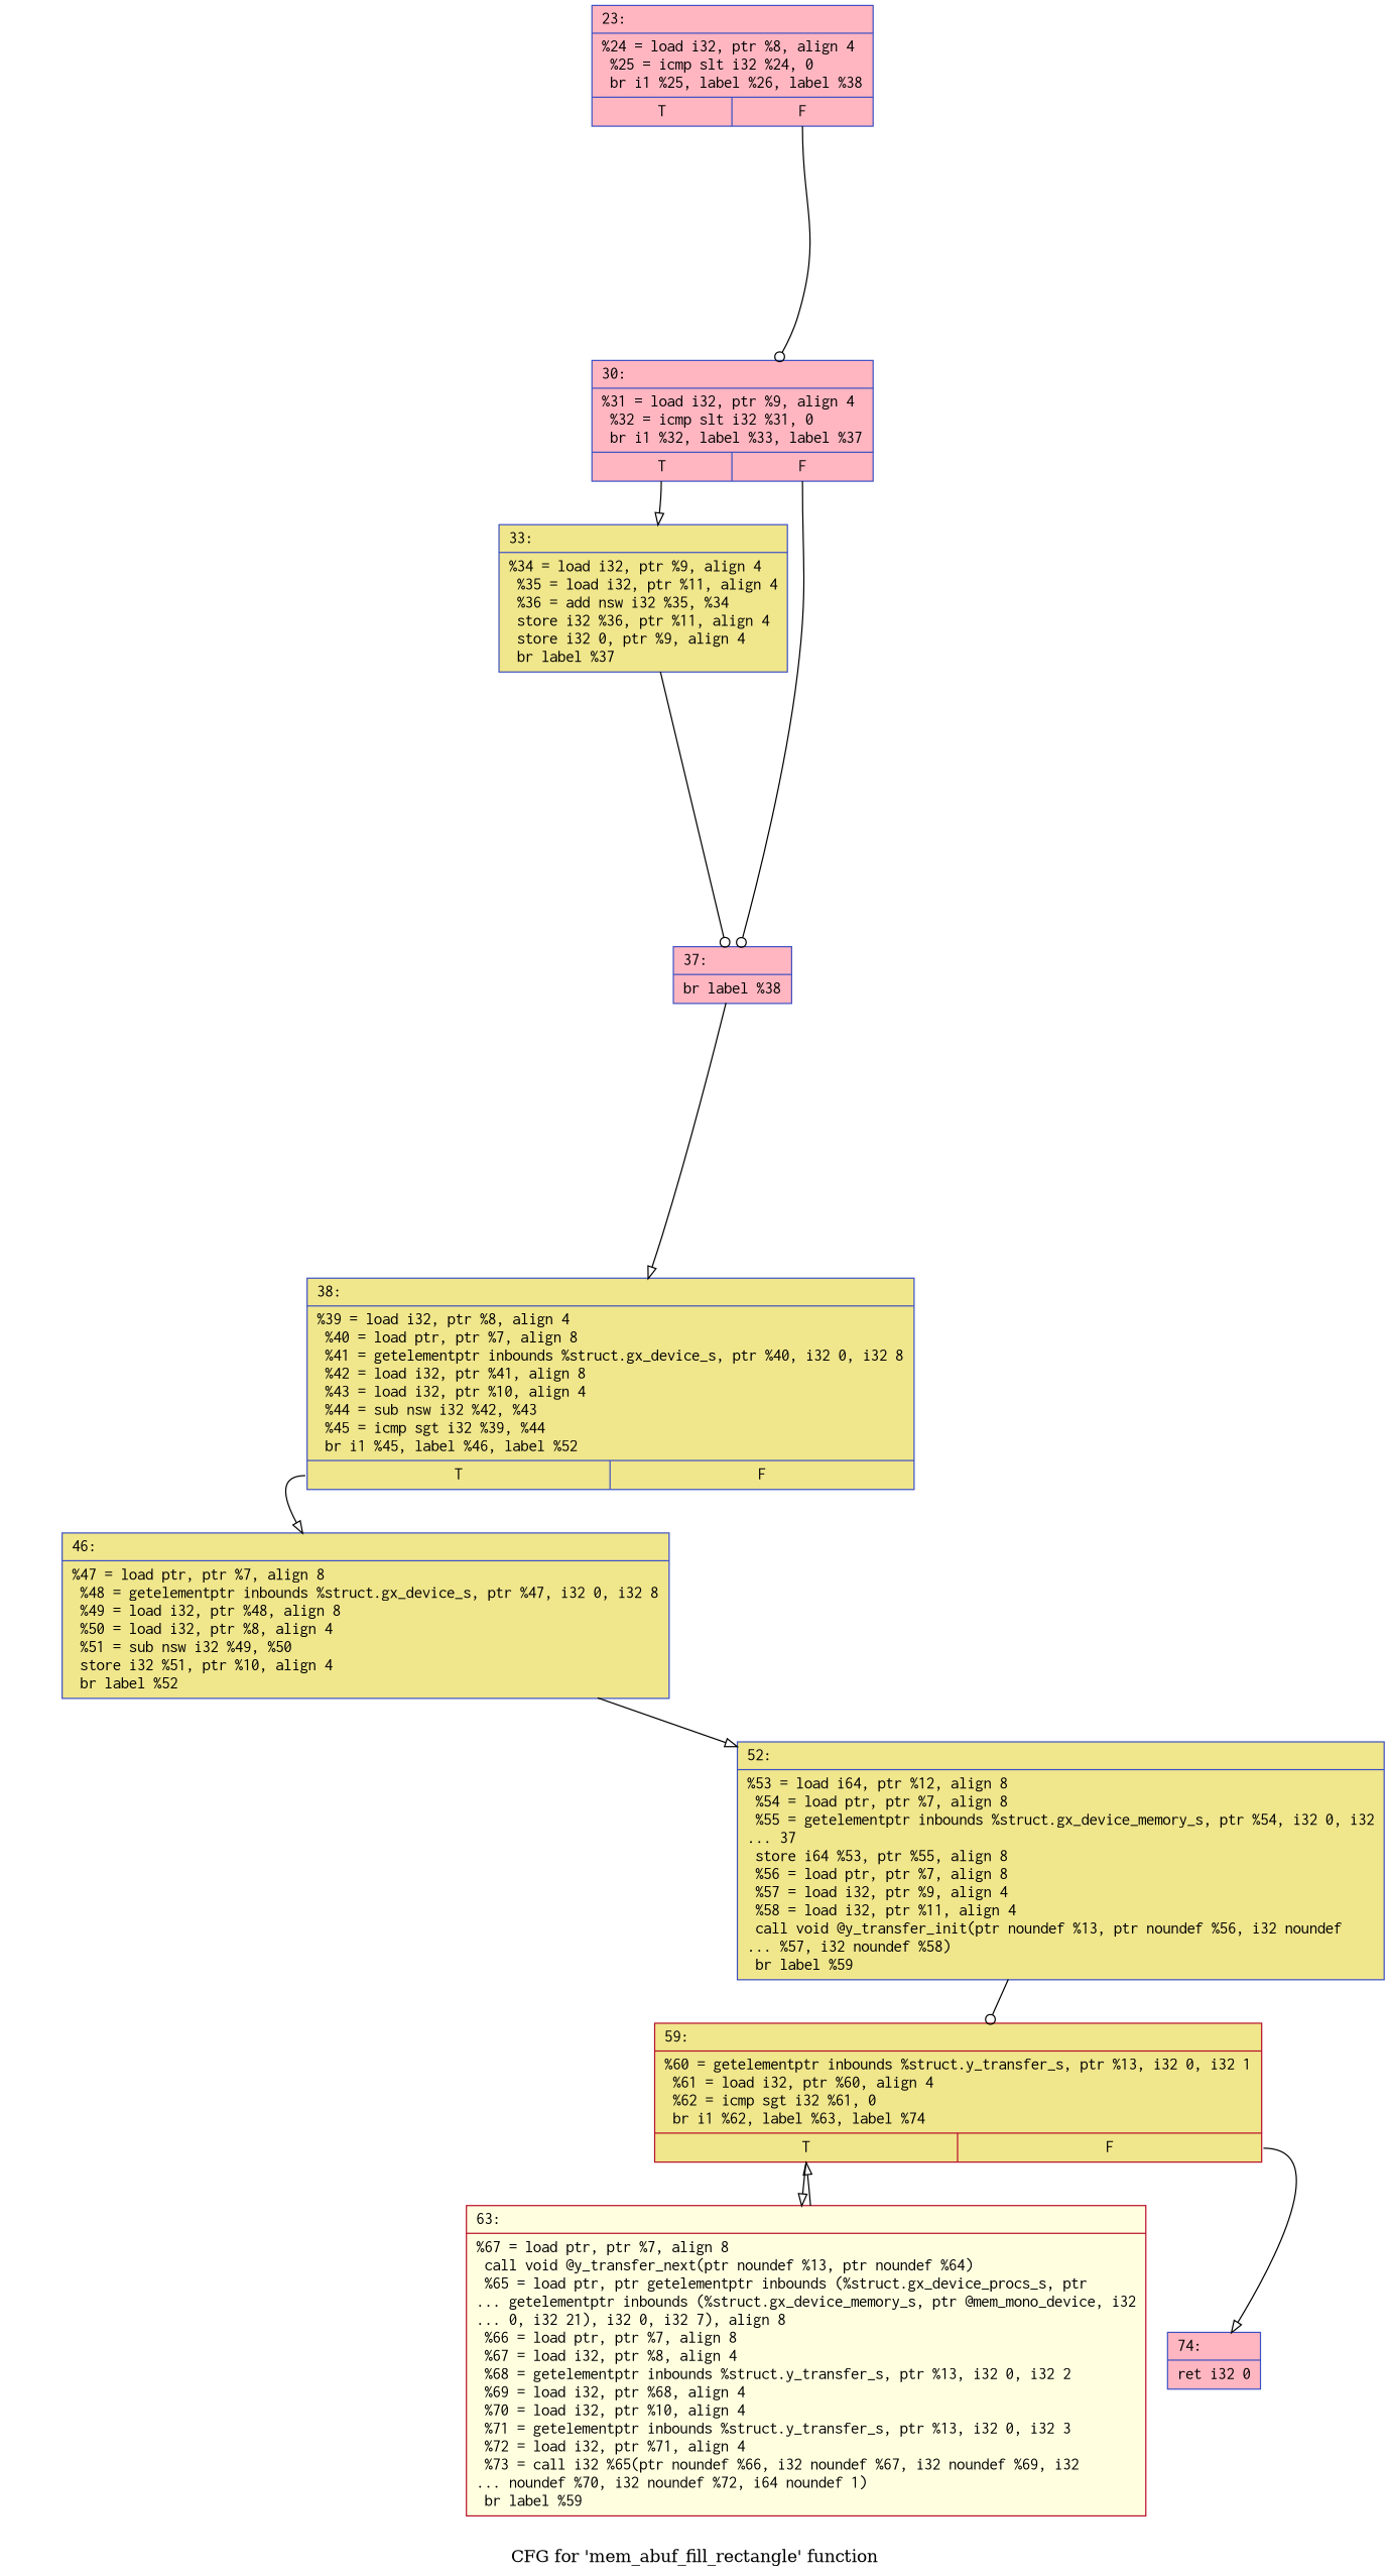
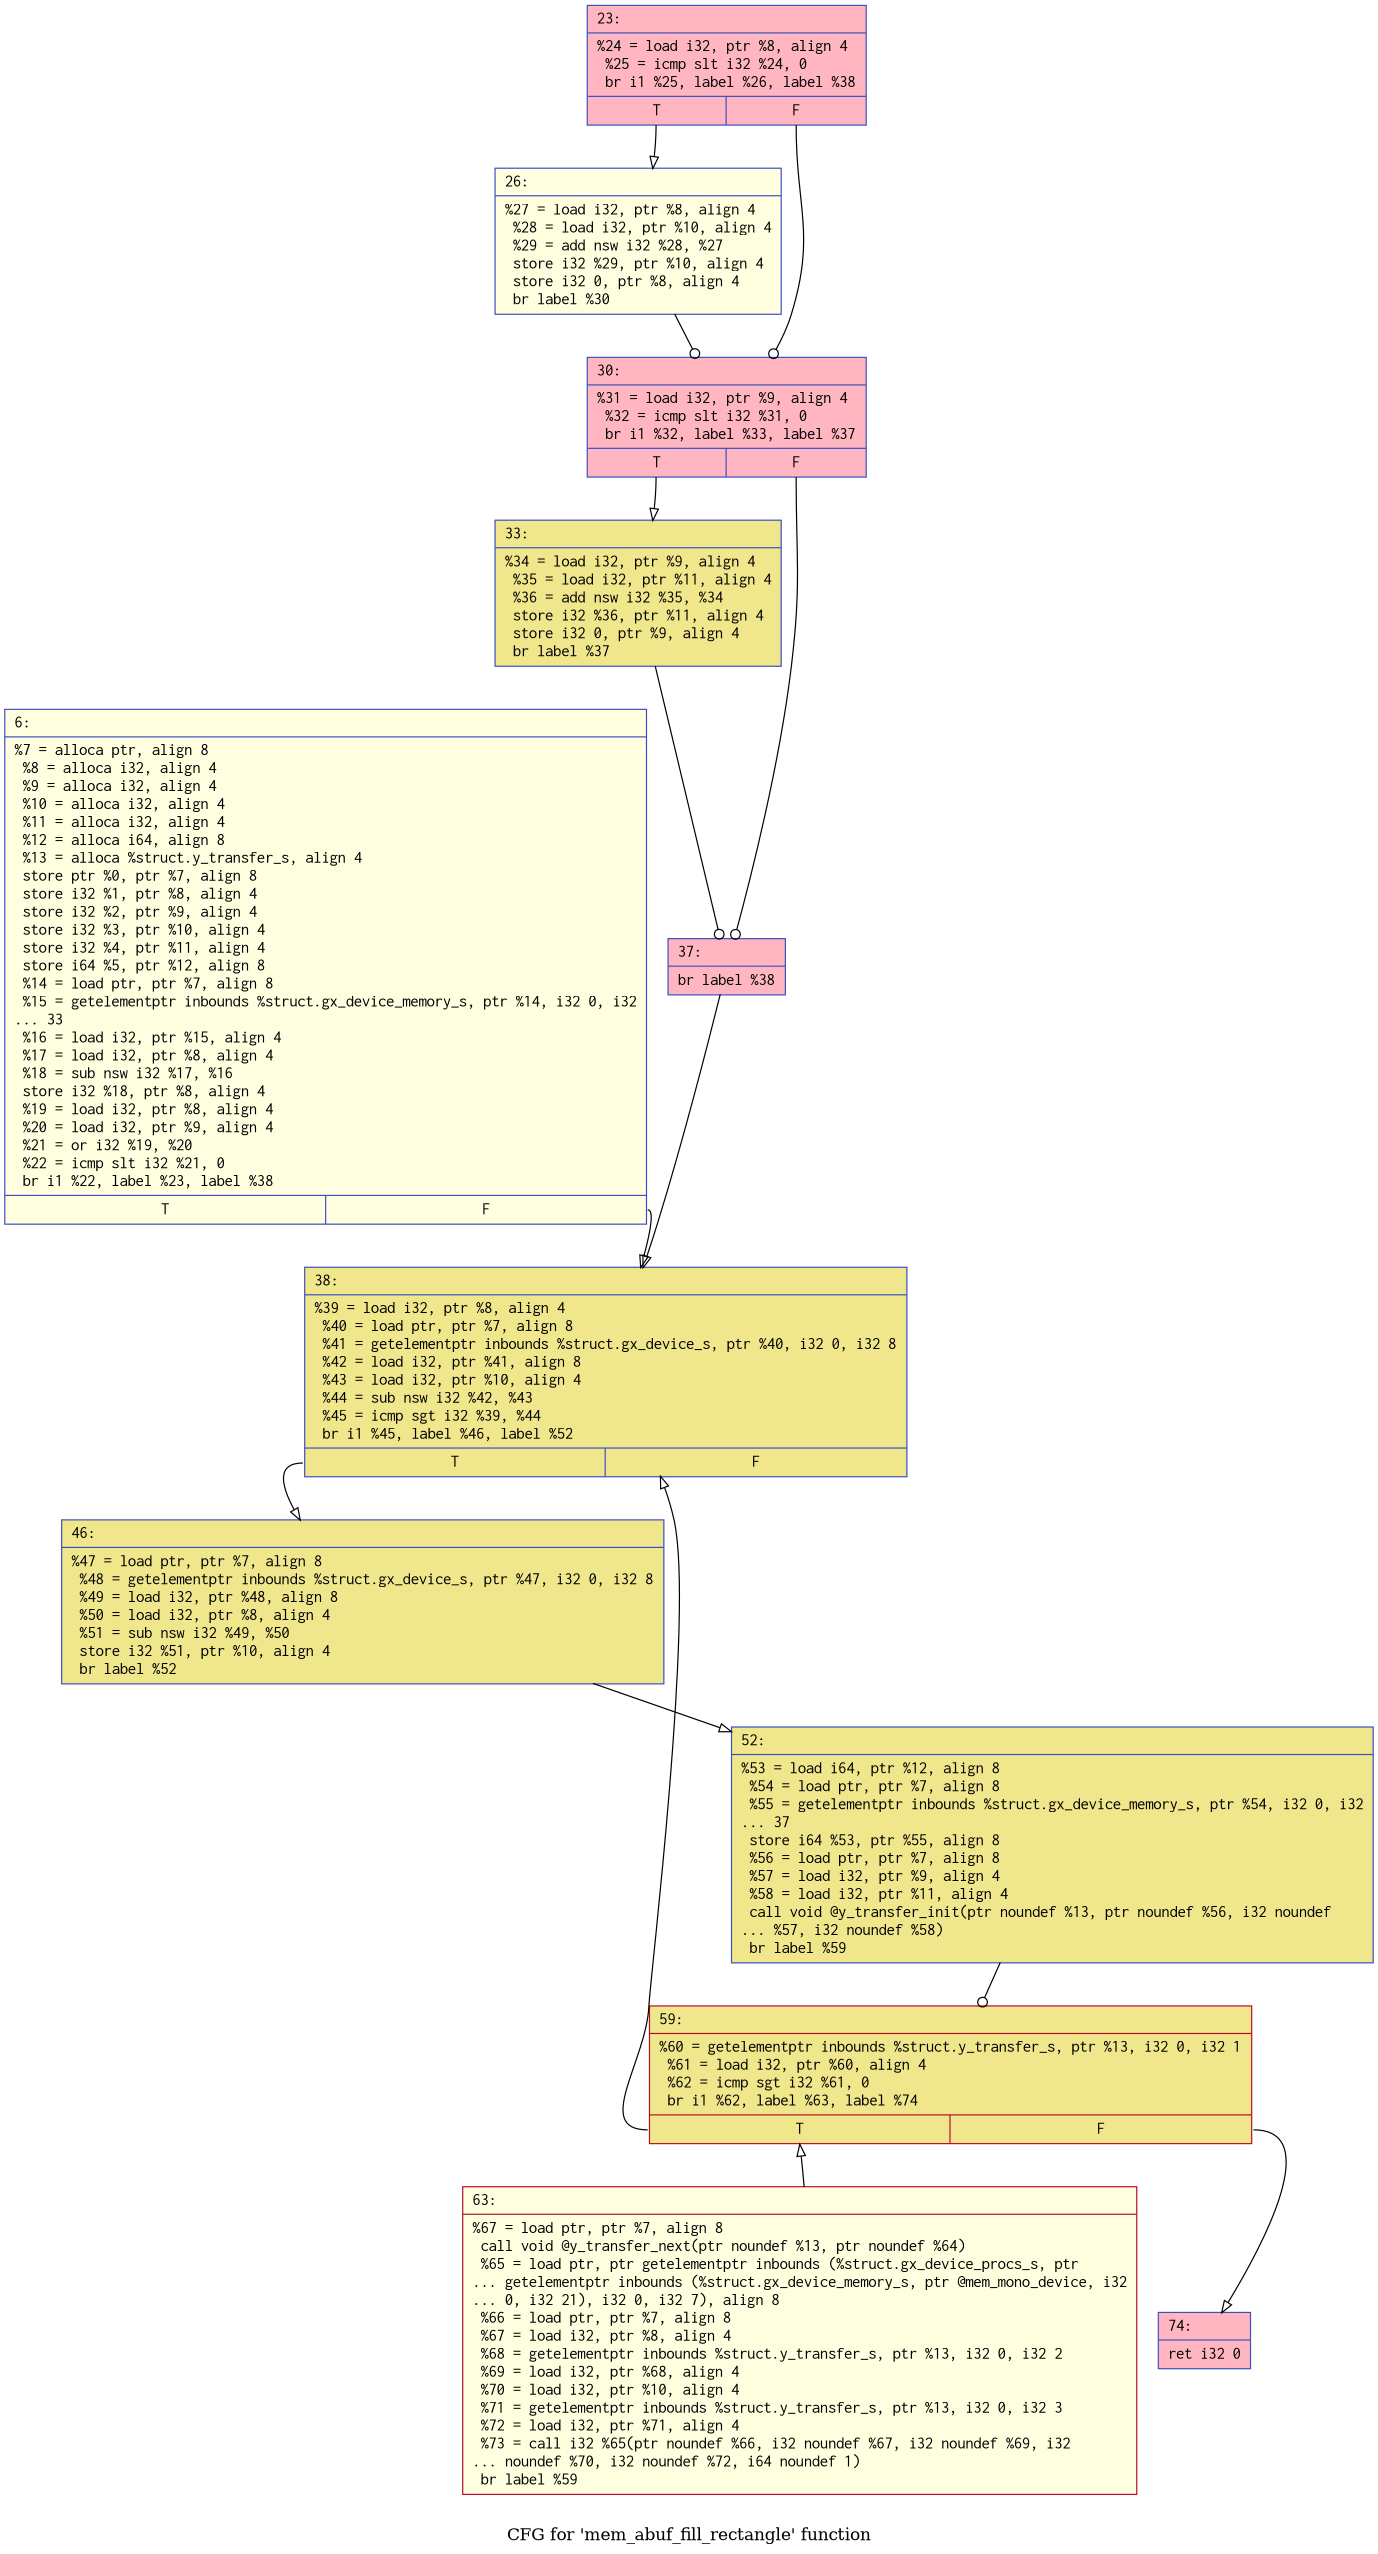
  digraph {
    label="CFG for 'mem_abuf_fill_rectangle' function"
    node [color="#3d50c3ff" fillcolor=khaki fontname=Courier shape=record style=filled]
    edge [arrowhead=onormal]
+   n1 [fillcolor=lightyellow label="{6:\l|  %7 = alloca ptr, align 8\l  %8 = alloca i32, align 4\l  %9 = alloca i32, align 4\l  %10 = alloca i32, align 4\l  %11 = alloca i32, align 4\l  %12 = alloca i64, align 8\l  %13 = alloca %struct.y_transfer_s, align 4\l  store ptr %0, ptr %7, align 8\l  store i32 %1, ptr %8, align 4\l  store i32 %2, ptr %9, align 4\l  store i32 %3, ptr %10, align 4\l  store i32 %4, ptr %11, align 4\l  store i64 %5, ptr %12, align 8\l  %14 = load ptr, ptr %7, align 8\l  %15 = getelementptr inbounds %struct.gx_device_memory_s, ptr %14, i32 0, i32\l... 33\l  %16 = load i32, ptr %15, align 4\l  %17 = load i32, ptr %8, align 4\l  %18 = sub nsw i32 %17, %16\l  store i32 %18, ptr %8, align 4\l  %19 = load i32, ptr %8, align 4\l  %20 = load i32, ptr %9, align 4\l  %21 = or i32 %19, %20\l  %22 = icmp slt i32 %21, 0\l  br i1 %22, label %23, label %38\l|{<s0>T|<s1>F}}"]
    n2 [label="{38:\l|  %39 = load i32, ptr %8, align 4\l  %40 = load ptr, ptr %7, align 8\l  %41 = getelementptr inbounds %struct.gx_device_s, ptr %40, i32 0, i32 8\l  %42 = load i32, ptr %41, align 8\l  %43 = load i32, ptr %10, align 4\l  %44 = sub nsw i32 %42, %43\l  %45 = icmp sgt i32 %39, %44\l  br i1 %45, label %46, label %52\l|{<s0>T|<s1>F}}"]
    n3 [fillcolor=lightpink label="{23:\l|  %24 = load i32, ptr %8, align 4\l  %25 = icmp slt i32 %24, 0\l  br i1 %25, label %26, label %38\l|{<s0>T|<s1>F}}"]
+   n4 [fillcolor=lightyellow label="{26:\l|  %27 = load i32, ptr %8, align 4\l  %28 = load i32, ptr %10, align 4\l  %29 = add nsw i32 %28, %27\l  store i32 %29, ptr %10, align 4\l  store i32 0, ptr %8, align 4\l  br label %30\l}"]
    n5 [fillcolor=lightpink label="{30:\l|  %31 = load i32, ptr %9, align 4\l  %32 = icmp slt i32 %31, 0\l  br i1 %32, label %33, label %37\l|{<s0>T|<s1>F}}"]
    n6 [label="{46:\l|  %47 = load ptr, ptr %7, align 8\l  %48 = getelementptr inbounds %struct.gx_device_s, ptr %47, i32 0, i32 8\l  %49 = load i32, ptr %48, align 8\l  %50 = load i32, ptr %8, align 4\l  %51 = sub nsw i32 %49, %50\l  store i32 %51, ptr %10, align 4\l  br label %52\l}"]
    n7 [label="{33:\l|  %34 = load i32, ptr %9, align 4\l  %35 = load i32, ptr %11, align 4\l  %36 = add nsw i32 %35, %34\l  store i32 %36, ptr %11, align 4\l  store i32 0, ptr %9, align 4\l  br label %37\l}"]
    n8 [fillcolor=lightpink label="{37:\l|  br label %38\l}"]
    n9 [label="{52:\l|  %53 = load i64, ptr %12, align 8\l  %54 = load ptr, ptr %7, align 8\l  %55 = getelementptr inbounds %struct.gx_device_memory_s, ptr %54, i32 0, i32\l... 37\l  store i64 %53, ptr %55, align 8\l  %56 = load ptr, ptr %7, align 8\l  %57 = load i32, ptr %9, align 4\l  %58 = load i32, ptr %11, align 4\l  call void @y_transfer_init(ptr noundef %13, ptr noundef %56, i32 noundef\l... %57, i32 noundef %58)\l  br label %59\l}"]
    n10 [color="#b70d28ff" label="{59:\l|  %60 = getelementptr inbounds %struct.y_transfer_s, ptr %13, i32 0, i32 1\l  %61 = load i32, ptr %60, align 4\l  %62 = icmp sgt i32 %61, 0\l  br i1 %62, label %63, label %74\l|{<s0>T|<s1>F}}"]
    n11 [color="#b70d28ff" fillcolor=lightyellow label="{63:\l|  %67 = load ptr, ptr %7, align 8\l  call void @y_transfer_next(ptr noundef %13, ptr noundef %64)\l  %65 = load ptr, ptr getelementptr inbounds (%struct.gx_device_procs_s, ptr\l... getelementptr inbounds (%struct.gx_device_memory_s, ptr @mem_mono_device, i32\l... 0, i32 21), i32 0, i32 7), align 8\l  %66 = load ptr, ptr %7, align 8\l  %67 = load i32, ptr %8, align 4\l  %68 = getelementptr inbounds %struct.y_transfer_s, ptr %13, i32 0, i32 2\l  %69 = load i32, ptr %68, align 4\l  %70 = load i32, ptr %10, align 4\l  %71 = getelementptr inbounds %struct.y_transfer_s, ptr %13, i32 0, i32 3\l  %72 = load i32, ptr %71, align 4\l  %73 = call i32 %65(ptr noundef %66, i32 noundef %67, i32 noundef %69, i32\l... noundef %70, i32 noundef %72, i64 noundef 1)\l  br label %59\l}"]
    n12 [fillcolor=lightpink label="{74:\l|  ret i32 0\l}"]
+   n1 -> n2 [tailport=s1]
    n2 -> n6 [tailport=s0]
+   n3 -> n4 [tailport=s0]
    n3 -> n5 [arrowhead=odot tailport=s1]
+   n4 -> n5 [arrowhead=odot]
    n5 -> n7 [tailport=s0]
    n5 -> n8 [arrowhead=odot tailport=s1]
    n6 -> n9
    n7 -> n8 [arrowhead=odot]
    n8 -> n2
    n9 -> n10 [arrowhead=odot]
-   n10 -> n11 [tailport=s0]
+   n10 -> n2 [tailport=s0]
    n10 -> n12 [tailport=s1]
    n11 -> n10
  }
